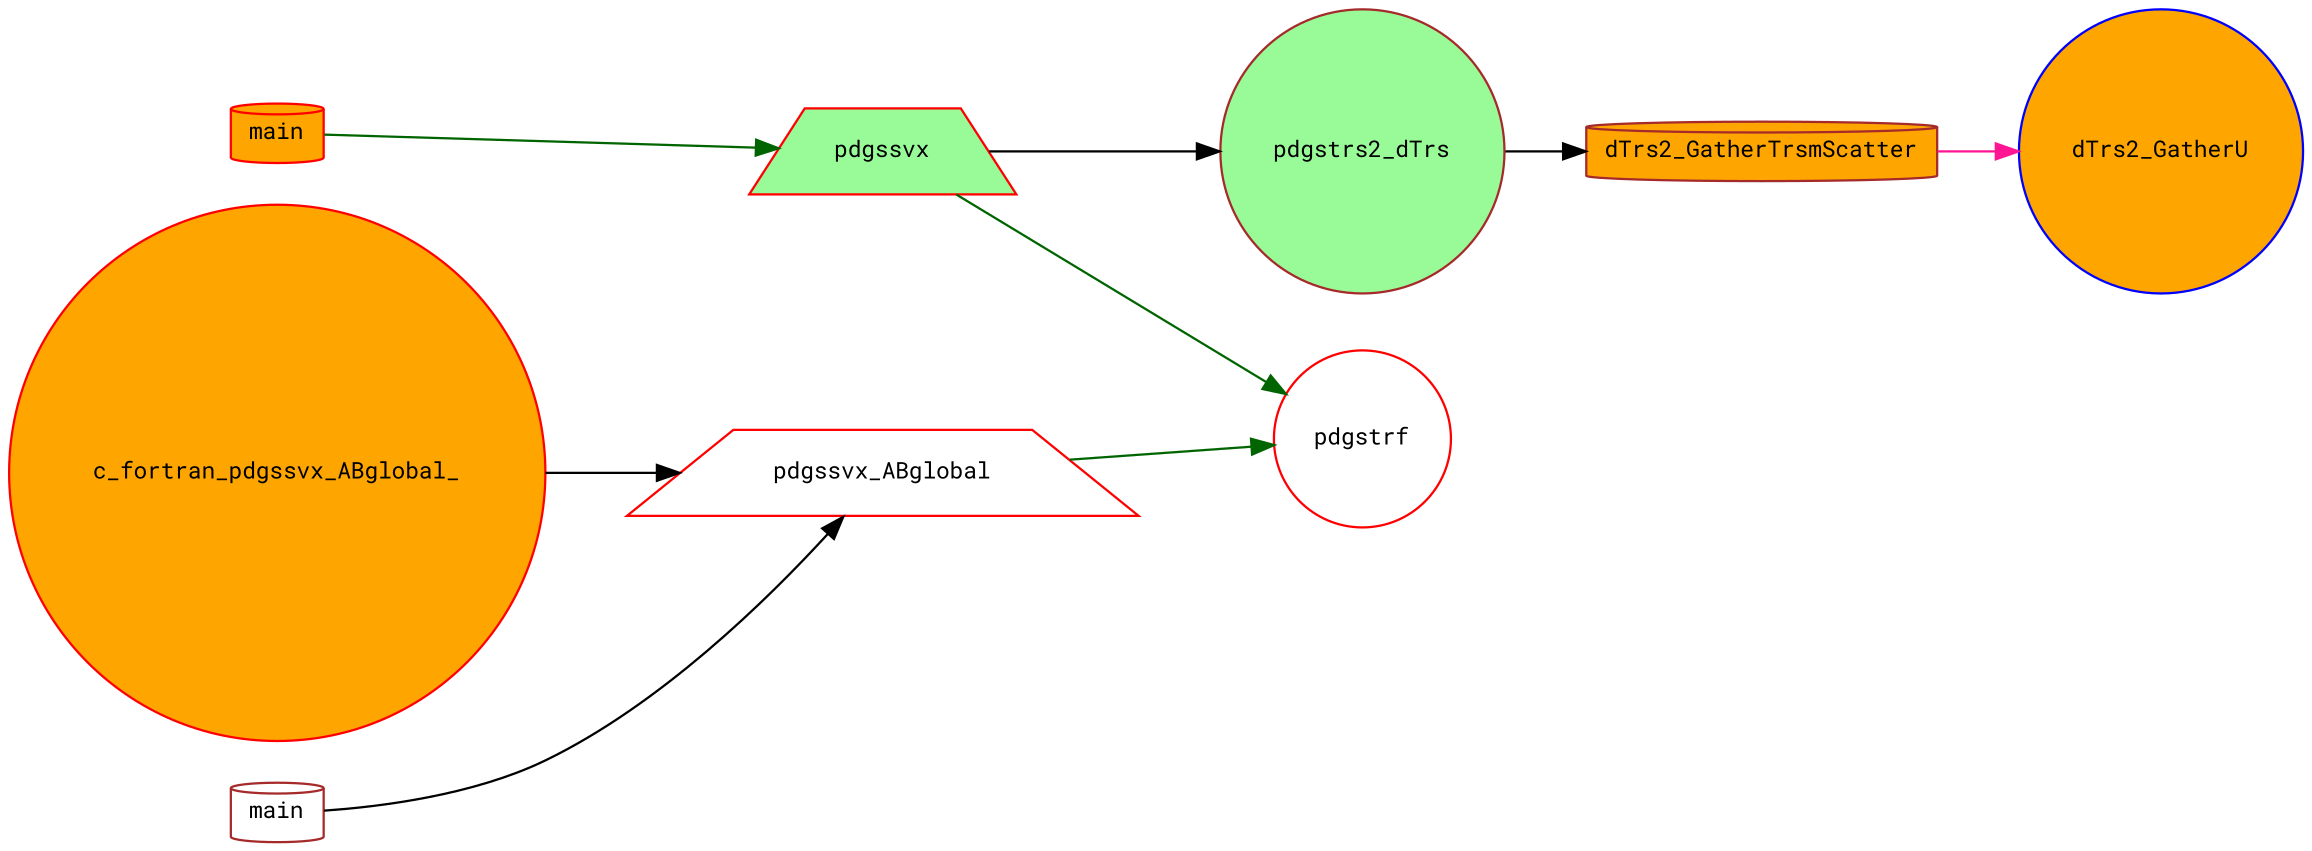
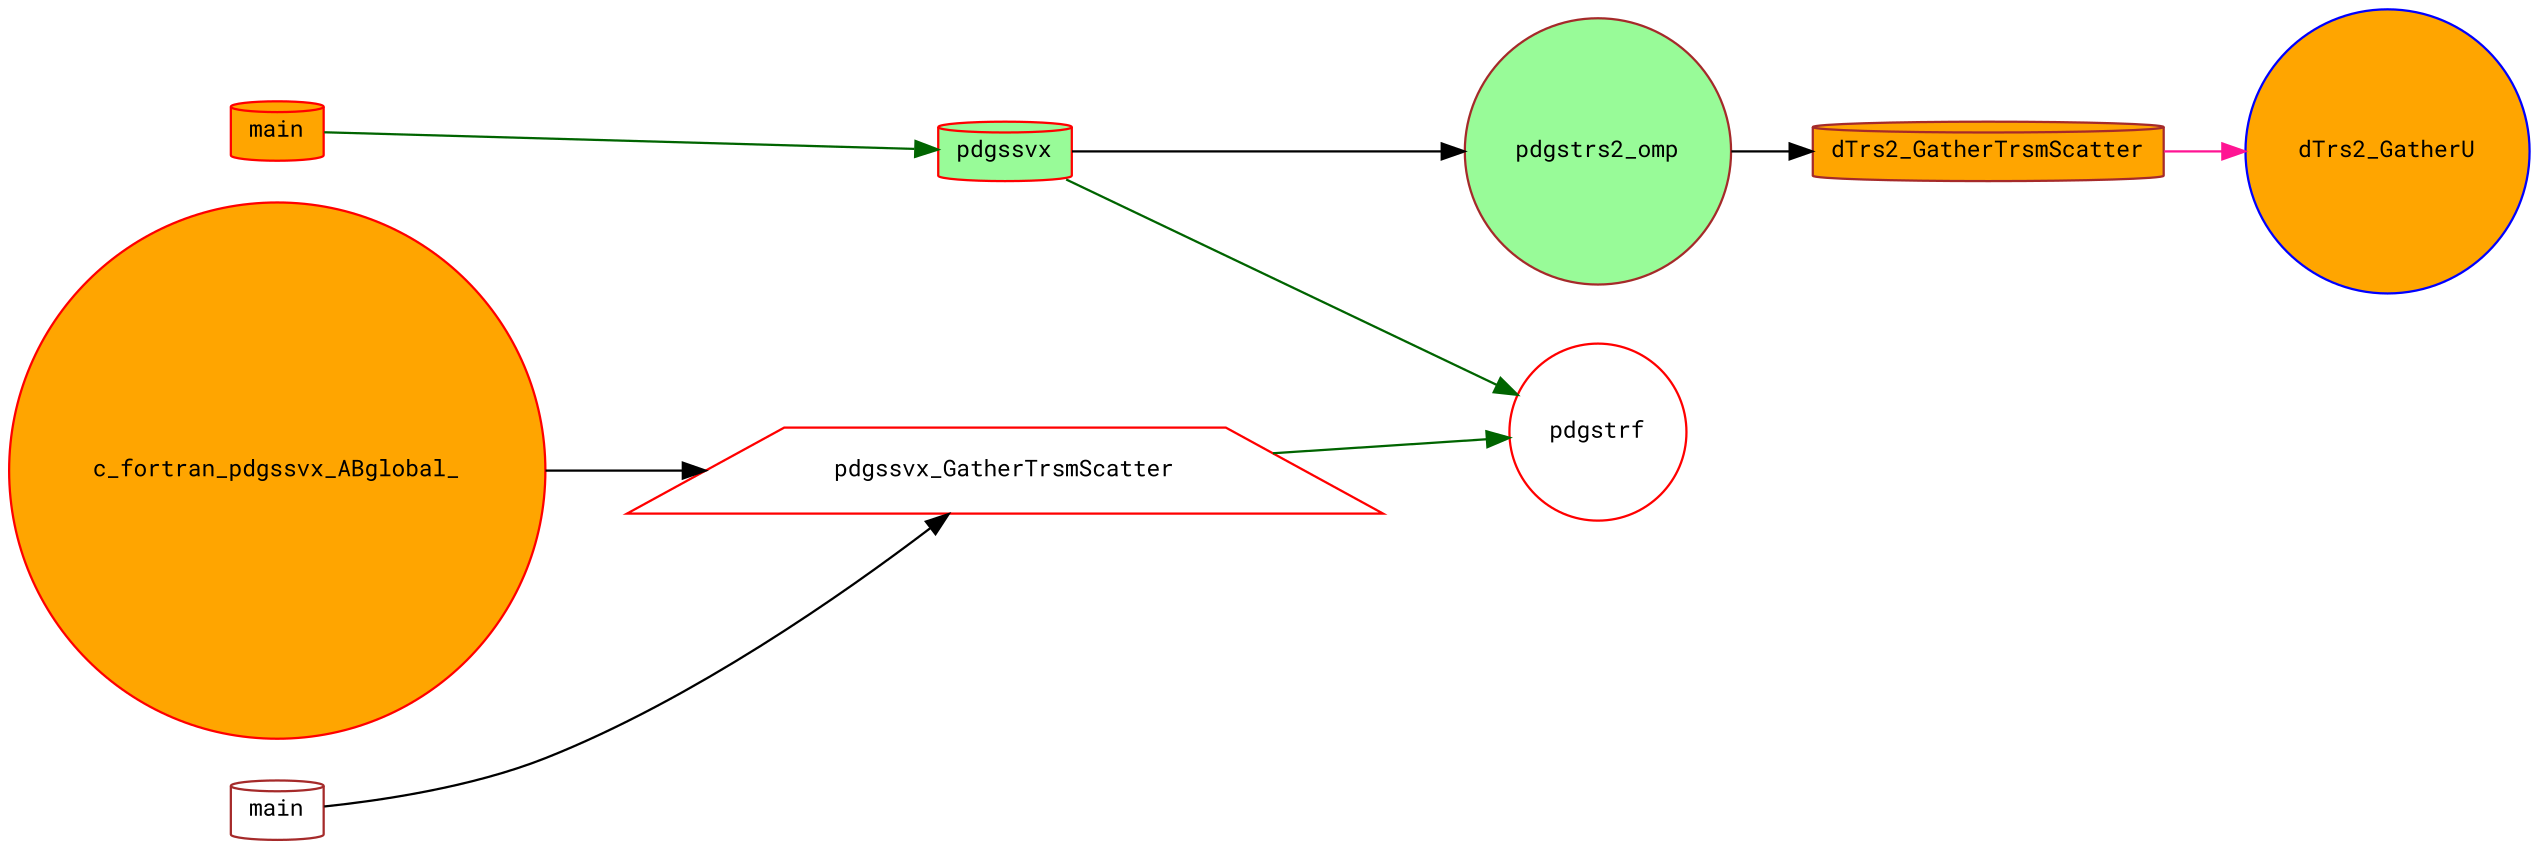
  digraph {
    fontname="Roboto Mono"
    rankdir=RL
    node [color=red fillcolor=orange fontname="Roboto Mono" fontsize=10 shape=circle style=filled]
    edge [color=black dir=back fontname="Roboto Mono" fontsize=10 labelfontname=Helvetica labelfontsize=10 style=solid]
    n1 [color=blue fontcolor=black height=0.2 label=dTrs2_GatherU width=0.4]
    n2 [color=brown height=0.2 label=dTrs2_GatherTrsmScatter shape=cylinder width=0.4]
-   n3 [color=brown fillcolor=palegreen height=0.2 label=pdgstrs2_dTrs width=0.4]
-   n4 [fillcolor=palegreen height=0.2 label=pdgssvx shape=trapezium width=0.4]
+   n3 [color=brown fillcolor=palegreen height=0.2 label=pdgstrs2_omp width=0.4]
+   n4 [fillcolor=palegreen height=0.2 label=pdgssvx shape=cylinder width=0.4]
    n5 [fillcolor=white height=0.2 label=pdgstrf width=0.4]
-   n6 [fillcolor=white height=0.2 label=pdgssvx_ABglobal shape=trapezium width=0.4]
+   n6 [fillcolor=white height=0.2 label=pdgssvx_GatherTrsmScatter shape=trapezium width=0.4]
    n7 [height=0.2 label=main shape=cylinder width=0.4]
    n8 [height=0.2 label=c_fortran_pdgssvx_ABglobal_ width=0.4]
    n9 [color=brown fillcolor=white height=0.2 label=main shape=cylinder width=0.4]
    n1 -> n2 [color=deeppink]
    n2 -> n3
    n3 -> n4
    n4 -> n7 [color=darkgreen]
    n5 -> n4 [color=darkgreen]
    n5 -> n6 [color=darkgreen]
    n6 -> n8
    n6 -> n9
  }
